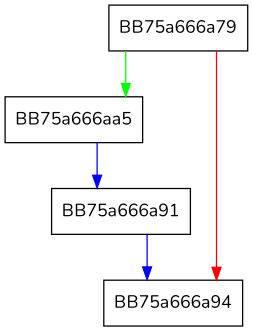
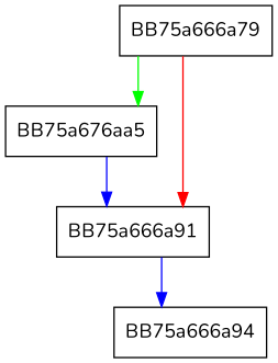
  digraph {
    fontname=Nunito
    splines=ortho
    node [fontname=Nunito shape=box]
    edge [color=blue fontname=Nunito]
    n1 [label=BB75a666a79]
-   BB75a666aa5
+   BB75a666aa5 [label=BB75a676aa5]
    BB75a666a91
    BB75a666a94
    n1 -> BB75a666aa5 [color=green]
-   n1 -> BB75a666a94 [color=red]
+   n1 -> BB75a666a91 [color=red]
    BB75a666aa5 -> BB75a666a91
    BB75a666a91 -> BB75a666a94
  }
